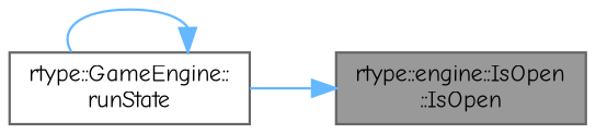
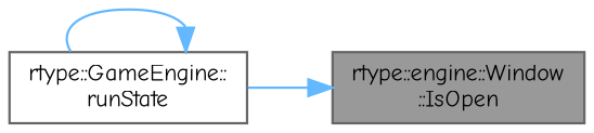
  digraph {
    rankdir=RL
    fontname="Comic Neue"
    node [fontname="Comic Neue" fontsize=10 shape=box style=filled]
    edge [color=steelblue1 dir=back fontname="Comic Neue" fontsize=10 labelfontname=Helvetica labelfontsize=10 style=solid]
-   n1 [color=gray40 fillcolor=grey60 fontcolor=black height=0.2 label="rtype::engine::IsOpen\l::IsOpen" width=0.4]
+   n1 [color=gray40 fillcolor=grey60 fontcolor=black height=0.2 label="rtype::engine::Window\l::IsOpen" width=0.4]
    n2 [color=grey40 fillcolor=white height=0.2 label="rtype::GameEngine::\lrunState" width=0.4]
    n1 -> n2
    n2 -> n2
  }
